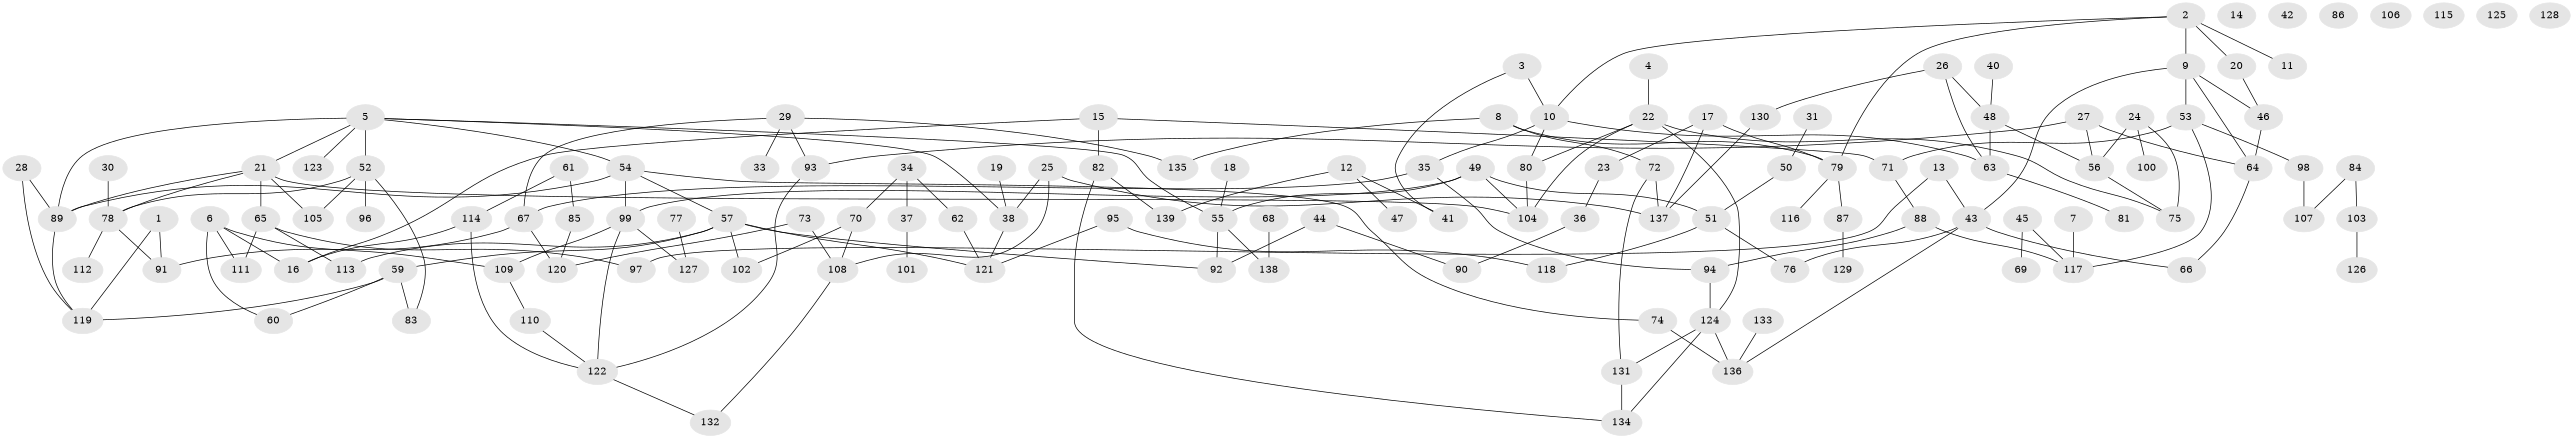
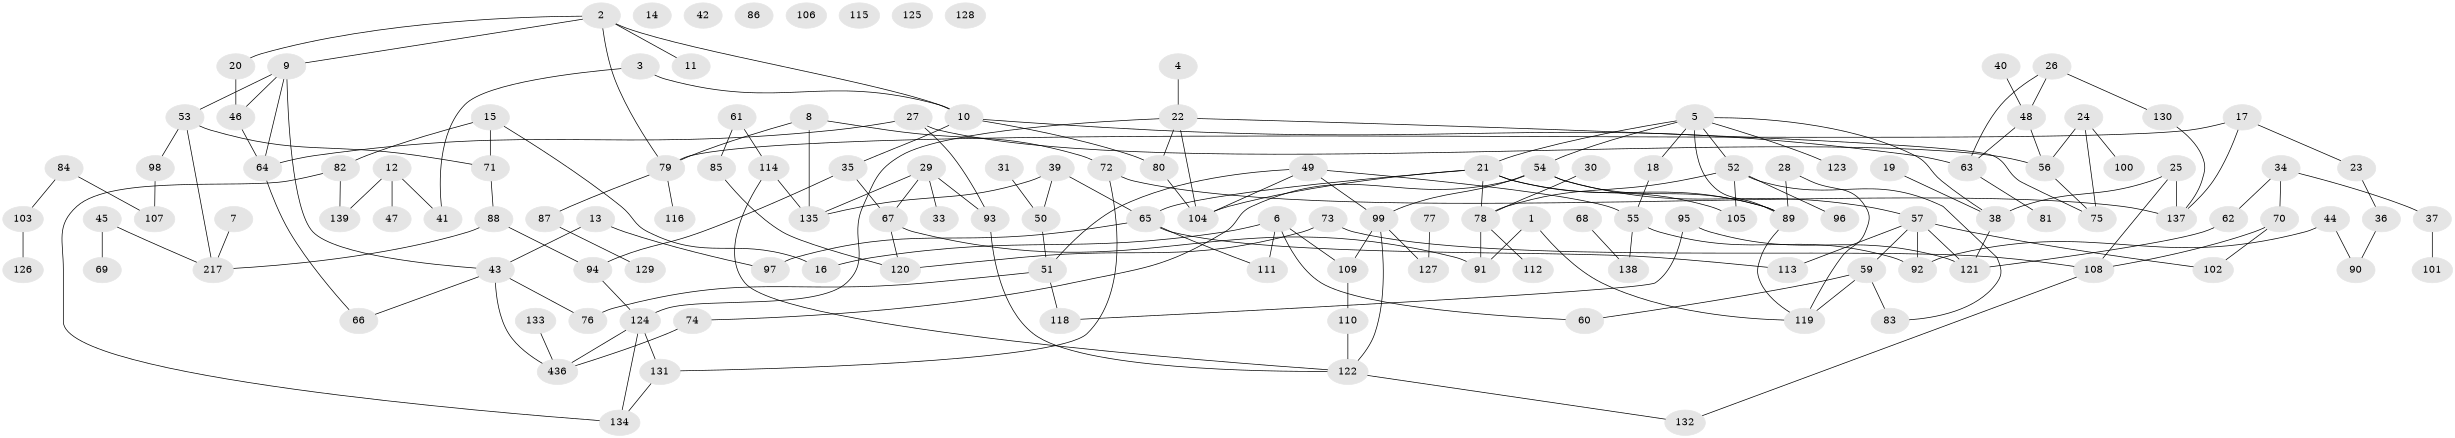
  graph {
    node [color=gray90 style=filled]
    1
    91
    119
    2
    9
    10
    11
    20
    79
    43
    46
    53
    64
    35
    63
    80
    116
    87
    3
    41
    4
    22
    104
    75
    124
    5
    18
    21
    38
    52
    54
    89
    123
    55
    65
    78
    105
    121
    83
    96
    99
    57
    74
    6
    16
    60
    109
    111
    110
    7
-   117
+   117 [label=217]
    8
    72
    135
    137
    131
    66
    76
-   136
+   136 [label=436]
    71
    98
    67
    94
    81
    12
    47
    139
    13
    97
    14
    15
    82
    88
    134
    17
    23
    36
    92
    138
    19
    113
    112
    90
    24
    56
    100
    25
    108
    132
    26
    48
    130
    27
    93
    122
    28
    29
    33
    120
    30
    31
    50
    51
    34
    37
    62
    70
    101
    102
+   39
    40
    42
    44
    45
    69
    49
    118
    127
    107
    59
    68
    61
    85
    114
    73
    77
    129
    84
    103
    126
    86
    95
    106
    115
    125
    128
    133
    1 -- 91
    1 -- 119
    2 -- 9
    2 -- 10
    2 -- 11
    2 -- 20
    2 -- 79
    9 -- 43
    9 -- 46
    9 -- 53
    9 -- 64
    10 -- 35
    10 -- 63
    10 -- 80
    20 -- 46
    79 -- 116
    79 -- 87
    43 -- 66
    43 -- 76
    43 -- 136
    46 -- 64
    53 -- 117
    53 -- 71
    53 -- 98
    64 -- 66
    35 -- 67
    35 -- 94
    63 -- 81
    80 -- 104
    87 -- 129
    3 -- 10
    3 -- 41
    4 -- 22
    22 -- 80
    22 -- 104
    22 -- 75
    22 -- 124
    124 -- 131
    124 -- 136
    124 -- 134
-   5 -- 55
+   5 -- 18
    5 -- 21
    5 -- 38
    5 -- 52
    5 -- 54
    5 -- 89
    5 -- 123
    18 -- 55
    21 -- 104
    21 -- 89
    21 -- 65
    21 -- 78
    21 -- 105
    38 -- 121
    52 -- 78
    52 -- 105
    52 -- 83
    52 -- 96
    54 -- 89
    54 -- 99
    54 -- 57
    54 -- 74
    89 -- 119
    55 -- 92
    55 -- 138
    65 -- 111
    65 -- 97
    65 -- 113
    78 -- 91
    78 -- 112
    99 -- 109
    99 -- 122
    99 -- 127
    57 -- 121
    57 -- 92
    57 -- 113
    57 -- 102
    57 -- 59
    74 -- 136
    6 -- 16
    6 -- 60
    6 -- 109
    6 -- 111
    109 -- 110
    110 -- 122
    7 -- 117
    8 -- 79
    8 -- 72
    8 -- 135
    72 -- 137
    72 -- 131
    131 -- 134
    71 -- 88
    98 -- 107
    67 -- 91
    67 -- 120
    94 -- 124
    12 -- 41
    12 -- 47
    12 -- 139
    13 -- 43
    13 -- 97
    15 -- 16
    15 -- 71
    15 -- 82
    82 -- 139
    82 -- 134
    88 -- 117
    88 -- 94
    17 -- 79
    17 -- 137
    17 -- 23
    23 -- 36
    36 -- 90
    19 -- 38
    24 -- 75
    24 -- 56
    24 -- 100
    56 -- 75
    25 -- 38
    25 -- 137
    25 -- 108
    108 -- 132
    26 -- 63
    26 -- 48
    26 -- 130
    48 -- 63
    48 -- 56
    130 -- 137
    27 -- 64
    27 -- 56
    27 -- 93
    93 -- 122
    122 -- 132
    28 -- 119
    28 -- 89
    29 -- 135
    29 -- 67
    29 -- 93
    29 -- 33
    30 -- 78
    31 -- 50
    50 -- 51
    51 -- 76
    51 -- 118
    34 -- 37
    34 -- 62
    34 -- 70
    37 -- 101
    62 -- 121
    70 -- 108
    70 -- 102
+   39 -- 65
+   39 -- 135
+   39 -- 50
    40 -- 48
    44 -- 92
    44 -- 90
    45 -- 117
    45 -- 69
    49 -- 104
    49 -- 55
    49 -- 99
    49 -- 51
    59 -- 119
    59 -- 83
    59 -- 60
    68 -- 138
    61 -- 85
    61 -- 114
    85 -- 120
-   114 -- 16
+   114 -- 135
    114 -- 122
    73 -- 108
    73 -- 120
    77 -- 127
    84 -- 107
    84 -- 103
    103 -- 126
    95 -- 121
    95 -- 118
    133 -- 136
  }
